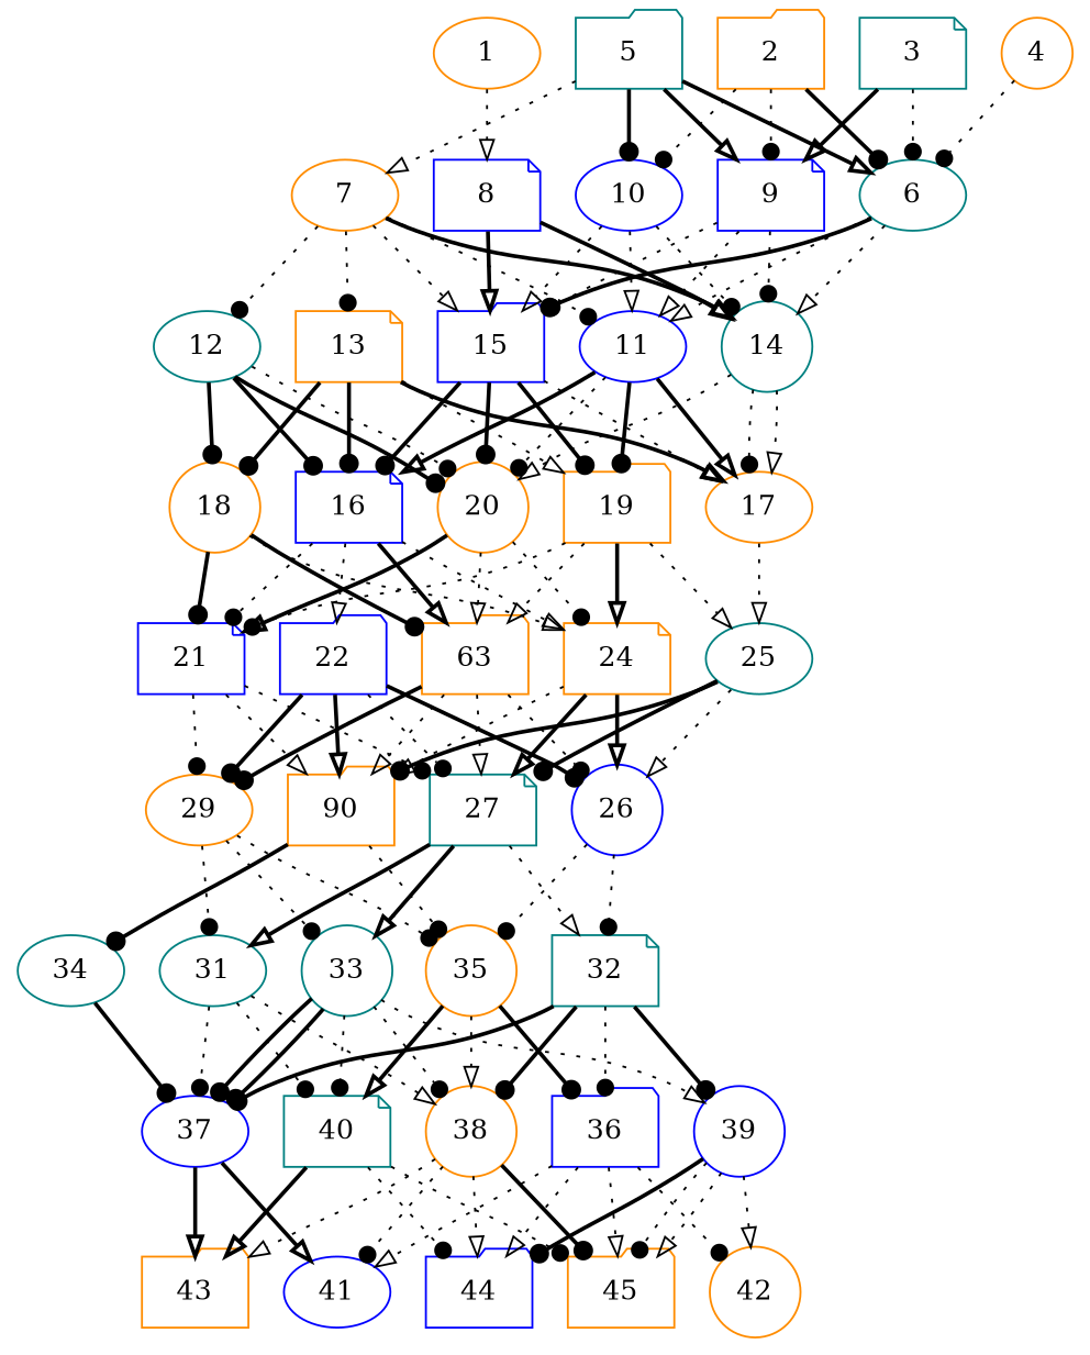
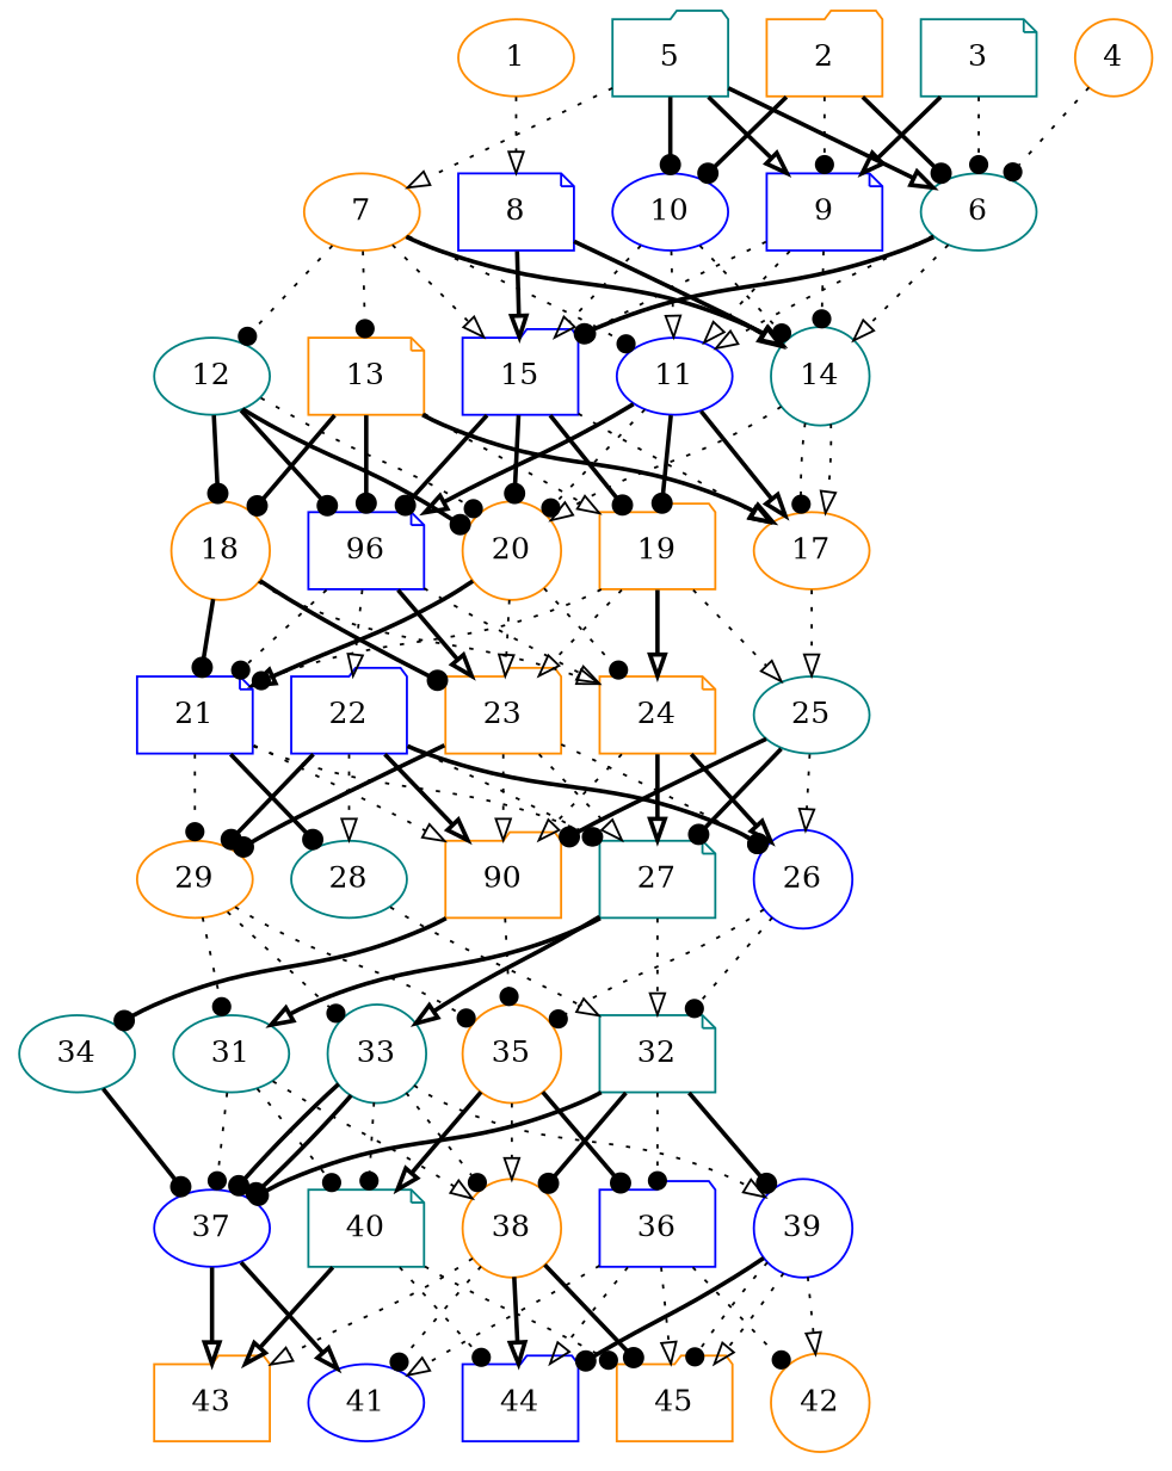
  digraph {
    node [alpha=0.15 color=darkorange shape=ellipse]
    edge [arrowhead=dot style=dotted]
    1 [alpha=0.12 expect_size=27038720]
    8 [alpha=0.08 color=blue expect_size=38392832 shape=note]
    14 [alpha=0.05 color=teal expect_size=26720256 shape=circle]
    15 [alpha=0.05 color=blue expect_size=34202624 shape=folder]
    17 [expect_size=18822144]
    20 [alpha=0.08 expect_size=22057984 shape=circle]
-   16 [alpha=0.09 color=blue expect_size=13475840 shape=note]
+   16 [alpha=0.09 color=blue expect_size=13475840 shape=note label=96]
    19 [expect_size=44700672 shape=folder]
    2 [alpha=0.01 expect_size=19814400 shape=folder]
    6 [alpha=0.02 color=teal expect_size=27821056]
    9 [alpha=0.10 color=blue expect_size=40668160 shape=note]
    10 [alpha=0.11 color=blue expect_size=48126976]
    11 [alpha=0.04 color=blue expect_size=50979840]
    3 [alpha=0.17 color=teal expect_size=22176768 shape=note]
    4 [alpha=0.03 expect_size=17887232 shape=circle]
    5 [alpha=0.11 color=teal expect_size=15513600 shape=folder]
    7 [alpha=0.03 expect_size=12953600]
    12 [alpha=0.10 color=teal expect_size=31533056]
    13 [alpha=0.14 expect_size=33323008 shape=note]
    18 [alpha=0.02 expect_size=25136128 shape=circle]
    21 [alpha=0.11 color=blue expect_size=47686656 shape=note]
    22 [alpha=0.19 color=blue expect_size=10223616 shape=folder]
-   23 [expect_size=34490368 shape=folder label=63]
+   23 [expect_size=34490368 shape=folder]
    24 [alpha=0.16 expect_size=21311488 shape=note]
    25 [alpha=0.02 color=teal expect_size=32881664]
    27 [color=teal expect_size=18273280 shape=note]
+   28 [alpha=0.08 color=teal expect_size=7296000]
    29 [expect_size=12719104]
    n29 [alpha=0.01 expect_size=48356352 label=90 shape=folder]
    26 [alpha=0.17 color=blue expect_size=44898304 shape=circle]
    32 [alpha=0.02 color=teal expect_size=46043136 shape=note]
    31 [alpha=0.05 color=teal expect_size=20741120]
    33 [alpha=0.10 color=teal expect_size=44462080 shape=circle]
    35 [alpha=0.16 expect_size=24099840 shape=circle]
    34 [alpha=0.07 color=teal expect_size=32932864]
    37 [alpha=0.08 color=blue expect_size=20728832]
    38 [expect_size=9294848 shape=circle]
    36 [alpha=0.09 color=blue expect_size=28234752 shape=folder]
    39 [alpha=0.18 color=blue expect_size=27082752 shape=circle]
    40 [alpha=0.09 color=teal expect_size=15147008 shape=note]
    41 [alpha=0.18 color=blue expect_size=16371712]
    43 [alpha=0.13 expect_size=33063936 shape=folder]
    44 [alpha=0.03 color=blue expect_size=8528896 shape=folder]
    45 [alpha=0.05 expect_size=24369152 shape=folder]
    42 [alpha=0.09 expect_size=29308928 shape=circle]
    1 -> 8 [arrowhead=onormal]
    8 -> 14 [arrowhead=onormal style=bold]
    8 -> 15 [arrowhead=onormal style=bold]
    14 -> 17
    14 -> 17 [arrowhead=onormal]
    14 -> 20 [arrowhead=onormal]
    15 -> 17 [arrowhead=onormal]
    15 -> 20 [style=bold]
    15 -> 16 [style=bold]
    15 -> 19 [style=bold]
    17 -> 25 [arrowhead=onormal]
    20 -> 21 [arrowhead=onormal style=bold]
    20 -> 23 [arrowhead=onormal]
    20 -> 24
    16 -> 21
    16 -> 22 [arrowhead=onormal]
    16 -> 23 [arrowhead=onormal style=bold]
    16 -> 24 [arrowhead=onormal]
    19 -> 21
    19 -> 23 [arrowhead=onormal]
    19 -> 24 [arrowhead=onormal style=bold]
    19 -> 25 [arrowhead=onormal]
    2 -> 6 [style=bold]
    2 -> 9
-   2 -> 10
+   2 -> 10 [style=bold]
    6 -> 14 [arrowhead=onormal]
    6 -> 15 [style=bold]
    6 -> 11 [arrowhead=onormal]
    9 -> 14
    9 -> 15
    9 -> 11 [arrowhead=onormal]
    10 -> 14
    10 -> 15 [arrowhead=onormal]
    10 -> 11 [arrowhead=onormal]
    11 -> 17 [arrowhead=onormal style=bold]
    11 -> 20
    11 -> 16 [arrowhead=onormal style=bold]
    11 -> 19 [style=bold]
    3 -> 6
    3 -> 9 [arrowhead=onormal style=bold]
    4 -> 6
    5 -> 6 [arrowhead=onormal style=bold]
    5 -> 9 [arrowhead=onormal style=bold]
    5 -> 10 [style=bold]
    5 -> 7 [arrowhead=onormal]
    7 -> 14 [arrowhead=onormal style=bold]
    7 -> 15 [arrowhead=onormal]
    7 -> 11
    7 -> 12
    7 -> 13
    12 -> 20 [style=bold]
    12 -> 20
    12 -> 16 [style=bold]
    12 -> 18 [style=bold]
    13 -> 17 [arrowhead=onormal style=bold]
    13 -> 16 [style=bold]
    13 -> 19 [arrowhead=onormal]
    13 -> 18 [style=bold]
    18 -> 21 [style=bold]
    18 -> 23 [style=bold]
    18 -> 24 [arrowhead=onormal]
    21 -> 27
+   21 -> 28 [style=bold]
    21 -> 29
    21 -> n29 [arrowhead=onormal]
    22 -> 27
+   22 -> 28 [arrowhead=onormal]
    22 -> 29 [style=bold]
    22 -> n29 [arrowhead=onormal style=bold]
    22 -> 26 [style=bold]
    23 -> 27 [arrowhead=onormal]
    23 -> 29 [style=bold]
    23 -> n29 [arrowhead=onormal]
    23 -> 26
    24 -> 27 [arrowhead=onormal style=bold]
    24 -> n29 [arrowhead=onormal]
    24 -> 26 [arrowhead=onormal style=bold]
    25 -> 27 [style=bold]
    25 -> n29 [style=bold]
    25 -> 26 [arrowhead=onormal]
    27 -> 32 [arrowhead=onormal]
    27 -> 31 [arrowhead=onormal style=bold]
    27 -> 33 [arrowhead=onormal style=bold]
+   28 -> 32 [arrowhead=onormal]
    29 -> 31
    29 -> 33
    29 -> 35
    n29 -> 35
    n29 -> 34 [style=bold]
    26 -> 32
    26 -> 35
    32 -> 37 [style=bold]
    32 -> 38 [style=bold]
    32 -> 36
    32 -> 39 [style=bold]
    31 -> 37
    31 -> 38 [arrowhead=onormal]
    31 -> 40
    33 -> 37 [style=bold]
    33 -> 37 [style=bold]
    33 -> 38
    33 -> 39 [arrowhead=onormal]
    33 -> 40
    35 -> 38 [arrowhead=onormal]
    35 -> 36 [style=bold]
    35 -> 40 [arrowhead=onormal style=bold]
    34 -> 37 [style=bold]
    37 -> 41 [arrowhead=onormal style=bold]
    37 -> 43 [arrowhead=onormal style=bold]
    38 -> 41
    38 -> 43 [arrowhead=onormal]
-   38 -> 44 [arrowhead=onormal]
+   38 -> 44 [arrowhead=onormal style=bold]
    38 -> 45 [style=bold]
    36 -> 41 [arrowhead=onormal]
    36 -> 44 [arrowhead=onormal]
    36 -> 45 [arrowhead=onormal]
    36 -> 42
    39 -> 44 [style=bold]
    39 -> 45
    39 -> 45 [arrowhead=onormal]
    39 -> 42 [arrowhead=onormal]
    40 -> 43 [arrowhead=onormal style=bold]
    40 -> 44
    40 -> 45
  }
